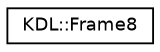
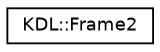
  digraph {
    rankdir=LR
-   n1 [color=black fillcolor=white fontname=Helvetica fontsize=10 height=0.2 label="KDL::Frame8" shape=record style=filled width=0.4]
+   n1 [color=black fillcolor=white fontname=Helvetica fontsize=10 height=0.2 label="KDL::Frame2" shape=record style=filled width=0.4]
  }
